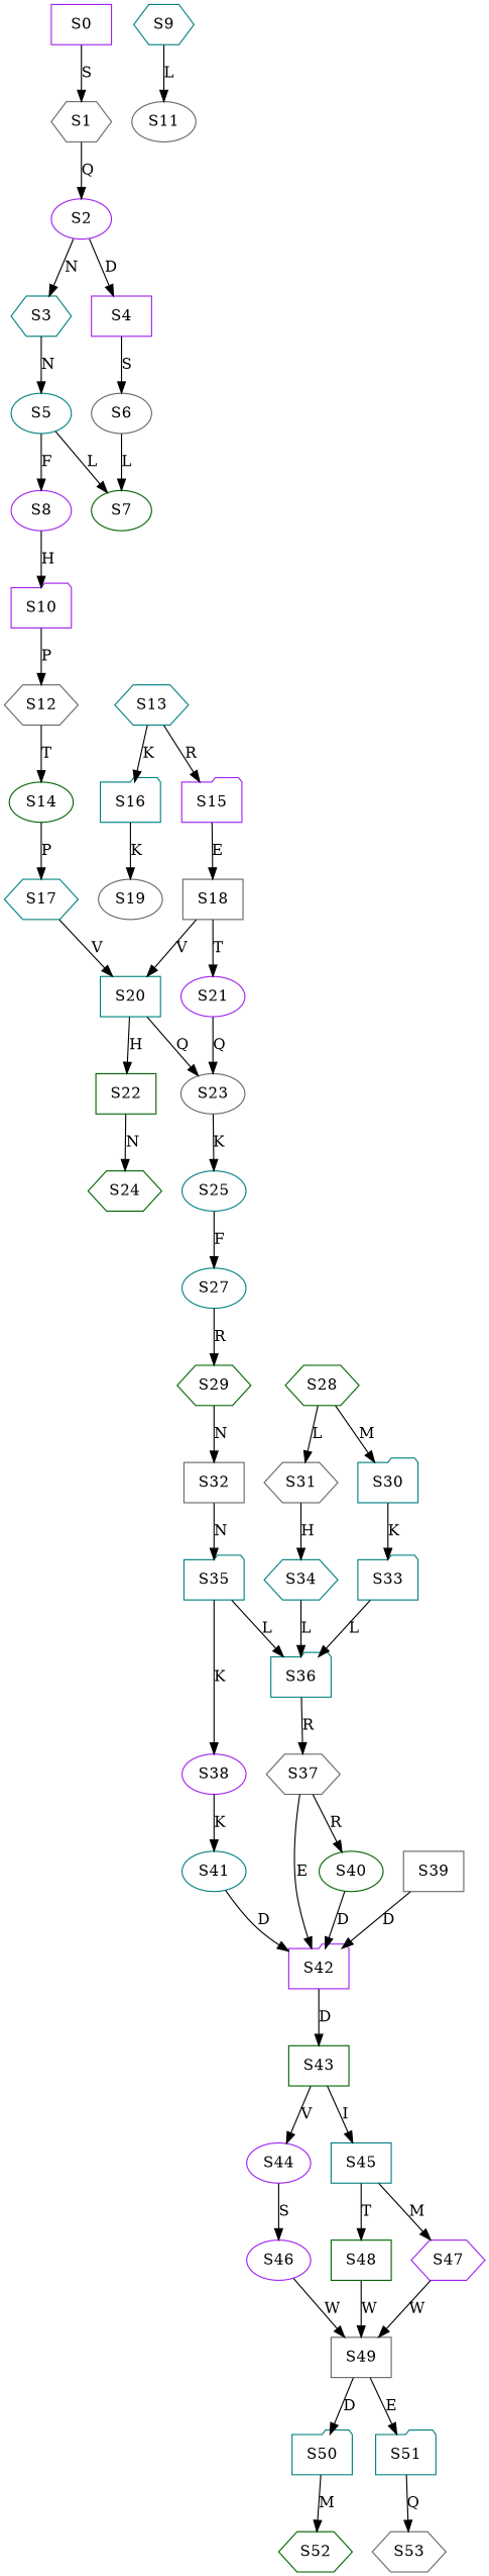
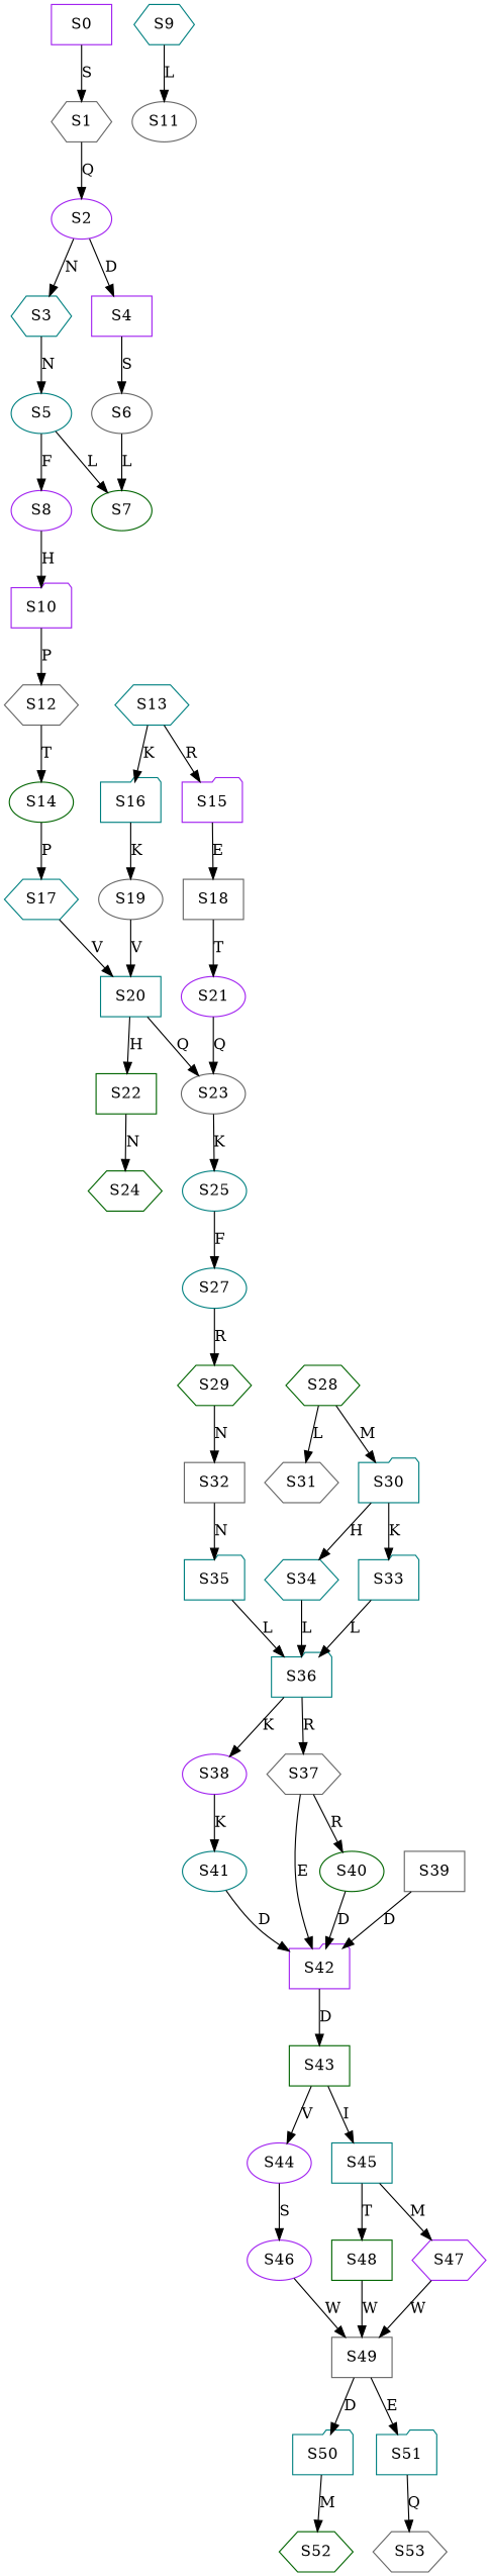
  strict digraph {
    node [color=teal shape=ellipse]
    S0 [color=purple shape=box]
    S1 [color=gray40 shape=hexagon]
    S2 [color=purple]
    S3 [shape=hexagon]
    S4 [color=purple shape=box]
    S5
    S6 [color=gray40]
    S7 [color=darkgreen]
    S8 [color=purple]
    S10 [color=purple shape=folder]
    S9 [shape=hexagon]
    S11 [color=gray40]
    S12 [color=gray40 shape=hexagon]
    S14 [color=darkgreen]
    S13 [shape=hexagon]
    S15 [color=purple shape=folder]
    S16 [shape=folder]
    S17 [shape=hexagon]
    S18 [color=gray40 shape=box]
    S19 [color=gray40]
    S20 [shape=box]
    S21 [color=purple]
    S22 [color=darkgreen shape=box]
    S23 [color=gray40]
    S24 [color=darkgreen shape=hexagon]
    S25
    S27
    S29 [color=darkgreen shape=hexagon]
    S28 [color=darkgreen shape=hexagon]
    S30 [shape=folder]
    S31 [color=gray40 shape=hexagon]
    S32 [color=gray40 shape=box]
    S33 [shape=folder]
    S34 [shape=hexagon]
    S35 [shape=folder]
    S36 [shape=folder]
    S37 [color=gray40 shape=hexagon]
    S38 [color=purple]
    S40 [color=darkgreen]
    S42 [color=purple shape=folder]
    S41
    S39 [color=gray40 shape=box]
    S43 [color=darkgreen shape=box]
    S44 [color=purple]
    S45 [shape=box]
    S46 [color=purple]
    S47 [color=purple shape=hexagon]
    S48 [color=darkgreen shape=box]
    S49 [color=gray40 shape=box]
    S50 [shape=folder]
    S51 [shape=folder]
    S52 [color=darkgreen shape=hexagon]
    S53 [color=gray40 shape=hexagon]
    S0 -> S1 [label=S]
    S1 -> S2 [label=Q]
    S2 -> S3 [label=N]
    S2 -> S4 [label=D]
    S3 -> S5 [label=N]
    S4 -> S6 [label=S]
    S5 -> S7 [label=L]
    S5 -> S8 [label=F]
    S6 -> S7 [label=L]
    S8 -> S10 [label=H]
    S10 -> S12 [label=P]
    S9 -> S11 [label=L]
    S12 -> S14 [label=T]
    S14 -> S17 [label=P]
    S13 -> S15 [label=R]
    S13 -> S16 [label=K]
    S15 -> S18 [label=E]
    S16 -> S19 [label=K]
    S17 -> S20 [label=V]
    S18 -> S21 [label=T]
-   S18 -> S20 [label=V]
+   S19 -> S20 [label=V]
    S20 -> S22 [label=H]
    S20 -> S23 [label=Q]
    S21 -> S23 [label=Q]
    S22 -> S24 [label=N]
    S23 -> S25 [label=K]
    S25 -> S27 [label=F]
    S27 -> S29 [label=R]
    S29 -> S32 [label=N]
    S28 -> S30 [label=M]
    S28 -> S31 [label=L]
    S30 -> S33 [label=K]
-   S31 -> S34 [label=H]
+   S30 -> S34 [label=H]
    S32 -> S35 [label=N]
    S33 -> S36 [label=L]
    S34 -> S36 [label=L]
    S35 -> S36 [label=L]
    S36 -> S37 [label=R]
-   S35 -> S38 [label=K]
+   S36 -> S38 [label=K]
    S37 -> S40 [label=R]
    S37 -> S42 [label=E]
    S38 -> S41 [label=K]
    S40 -> S42 [label=D]
    S42 -> S43 [label=D]
    S41 -> S42 [label=D]
    S39 -> S42 [label=D]
    S43 -> S44 [label=V]
    S43 -> S45 [label=I]
    S44 -> S46 [label=S]
    S45 -> S47 [label=M]
    S45 -> S48 [label=T]
    S46 -> S49 [label=W]
    S47 -> S49 [label=W]
    S48 -> S49 [label=W]
    S49 -> S50 [label=D]
    S49 -> S51 [label=E]
    S50 -> S52 [label=M]
    S51 -> S53 [label=Q]
  }
